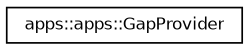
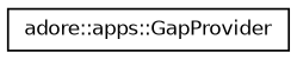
  digraph {
    rankdir=LR
-   n1 [color=black fillcolor=white fontname=Helvetica fontsize=10 height=0.2 label="apps::apps::GapProvider" shape=record style=filled width=0.4]
+   n1 [color=black fillcolor=white fontname=Helvetica fontsize=10 height=0.2 label="adore::apps::GapProvider" shape=record style=filled width=0.4]
  }
